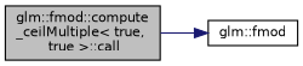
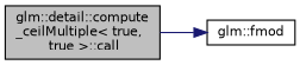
  digraph {
    rankdir=LR
    node [color=black fontname=Helvetica fontsize=10 shape=record style=filled]
-   n1 [fillcolor=grey75 fontcolor=black height=0.2 label="glm::fmod::compute\l_ceilMultiple\< true,\l true \>::call" width=0.4]
+   n1 [fillcolor=grey75 fontcolor=black height=0.2 label="glm::detail::compute\l_ceilMultiple\< true,\l true \>::call" width=0.4]
    n2 [fillcolor=white height=0.2 label="glm::fmod" width=0.4]
    n1 -> n2 [color=midnightblue fontname=Helvetica fontsize=10 labelfontname=Helvetica labelfontsize=10 style=solid]
  }
